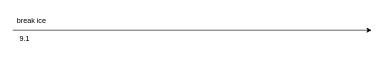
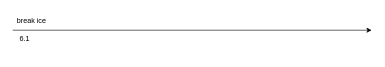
  <mxCell id="0" />
  <mxCell id="1" parent="0" />
  <mxCell id="2" value="" style="endArrow=classic;html=1;rounded=0;" edge="1" parent="1"><mxGeometry width="50" height="50" relative="1" as="geometry"><mxPoint x="20" y="50" as="sourcePoint" /><mxPoint x="620" y="50" as="targetPoint" /></mxGeometry></mxCell>
  <mxCell id="3" value="&amp;nbsp;break&amp;nbsp;ice" style="text;html=1;strokeColor=none;fillColor=none;align=center;verticalAlign=middle;whiteSpace=wrap;rounded=0;" vertex="1" parent="1"><mxGeometry x="20" y="20" width="60" height="30" as="geometry" /></mxCell>
- <mxCell id="4" value="&lt;span style=&quot;color: rgb(0, 0, 0); font-family: Helvetica; font-size: 12px; font-style: normal; font-variant-ligatures: normal; font-variant-caps: normal; font-weight: 400; letter-spacing: normal; orphans: 2; text-align: center; text-indent: 0px; text-transform: none; widows: 2; word-spacing: 0px; -webkit-text-stroke-width: 0px; background-color: rgb(251, 251, 251); text-decoration-thickness: initial; text-decoration-style: initial; text-decoration-color: initial; float: none; display: inline !important;&quot;&gt;9.1&lt;/span&gt;" style="text;whiteSpace=wrap;html=1;" vertex="1" parent="1"><mxGeometry x="30" y="50" width="50" height="40" as="geometry" /></mxCell>
+ <mxCell id="4" value="&lt;span style=&quot;color: rgb(0, 0, 0); font-family: Helvetica; font-size: 12px; font-style: normal; font-variant-ligatures: normal; font-variant-caps: normal; font-weight: 400; letter-spacing: normal; orphans: 2; text-align: center; text-indent: 0px; text-transform: none; widows: 2; word-spacing: 0px; -webkit-text-stroke-width: 0px; background-color: rgb(251, 251, 251); text-decoration-thickness: initial; text-decoration-style: initial; text-decoration-color: initial; float: none; display: inline !important;&quot;&gt;6.1&lt;/span&gt;" style="text;whiteSpace=wrap;html=1;" vertex="1" parent="1"><mxGeometry x="30" y="50" width="50" height="40" as="geometry" /></mxCell>
